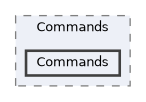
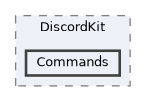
  digraph {
    compound=true
    n1 [color=grey25 fillcolor="#edf0f7" fontname=Helvetica fontsize=10 height=0.2 label=Commands shape=box style="filled,bold" width=0.4]
    subgraph cluster_1 {
      bgcolor="#edf0f7"
      fontname=Helvetica
      fontsize=10
-     label=Commands
+     label=DiscordKit
      pencolor=grey50
      style="filled,dashed"
      n1
    }
  }
